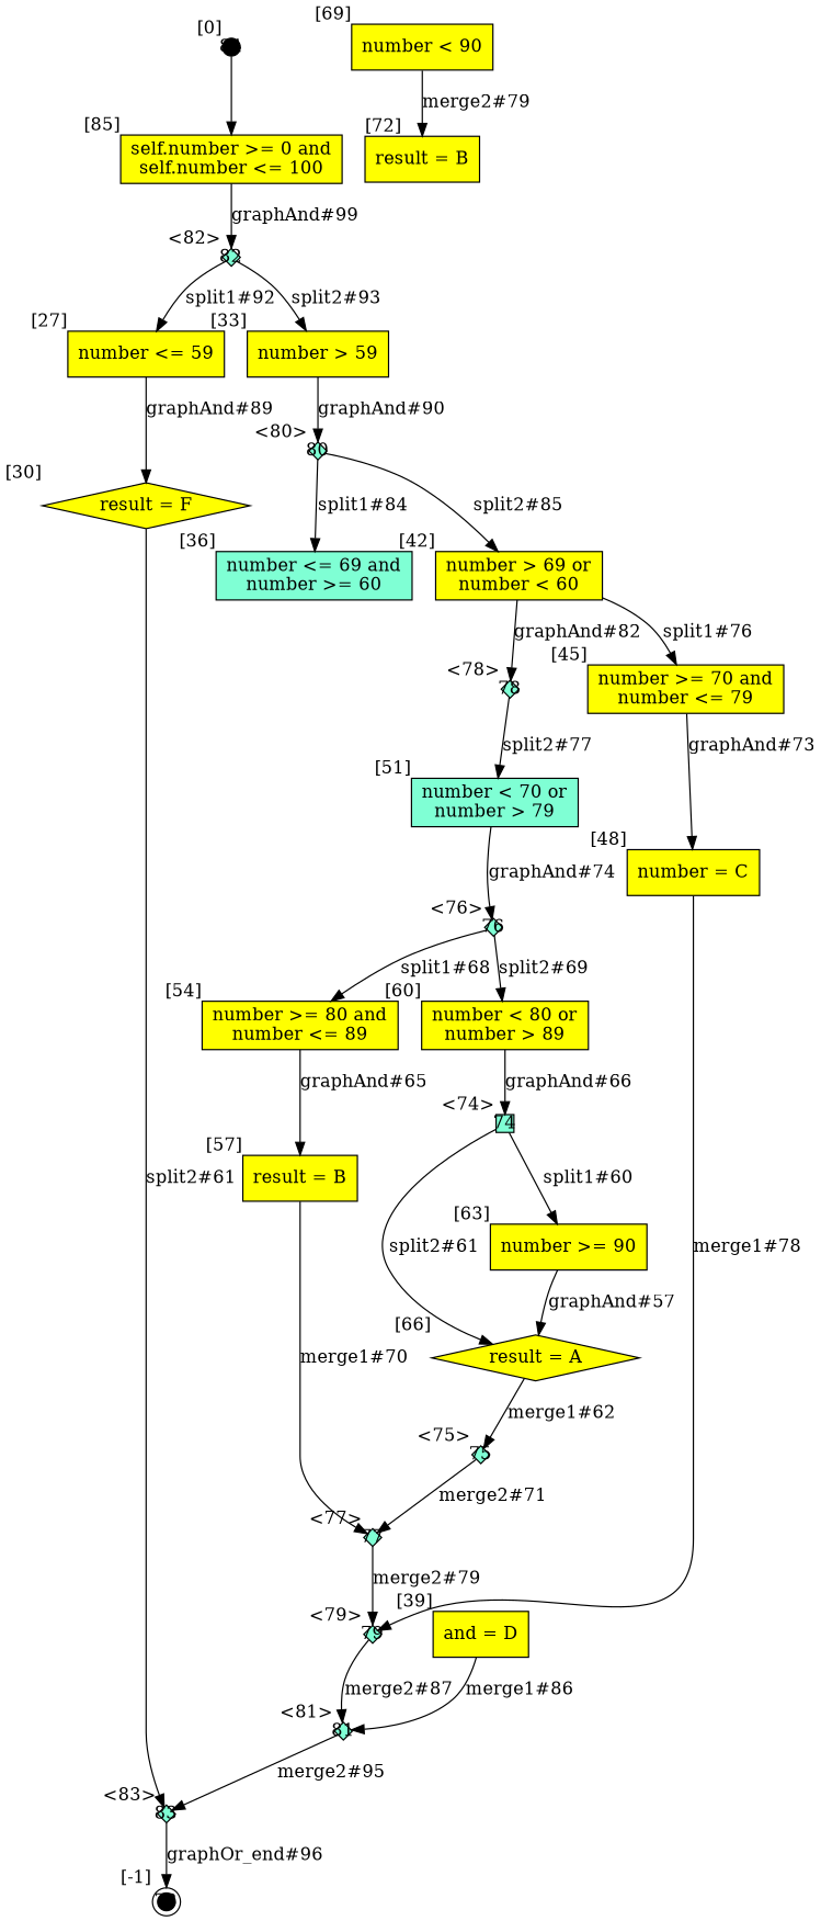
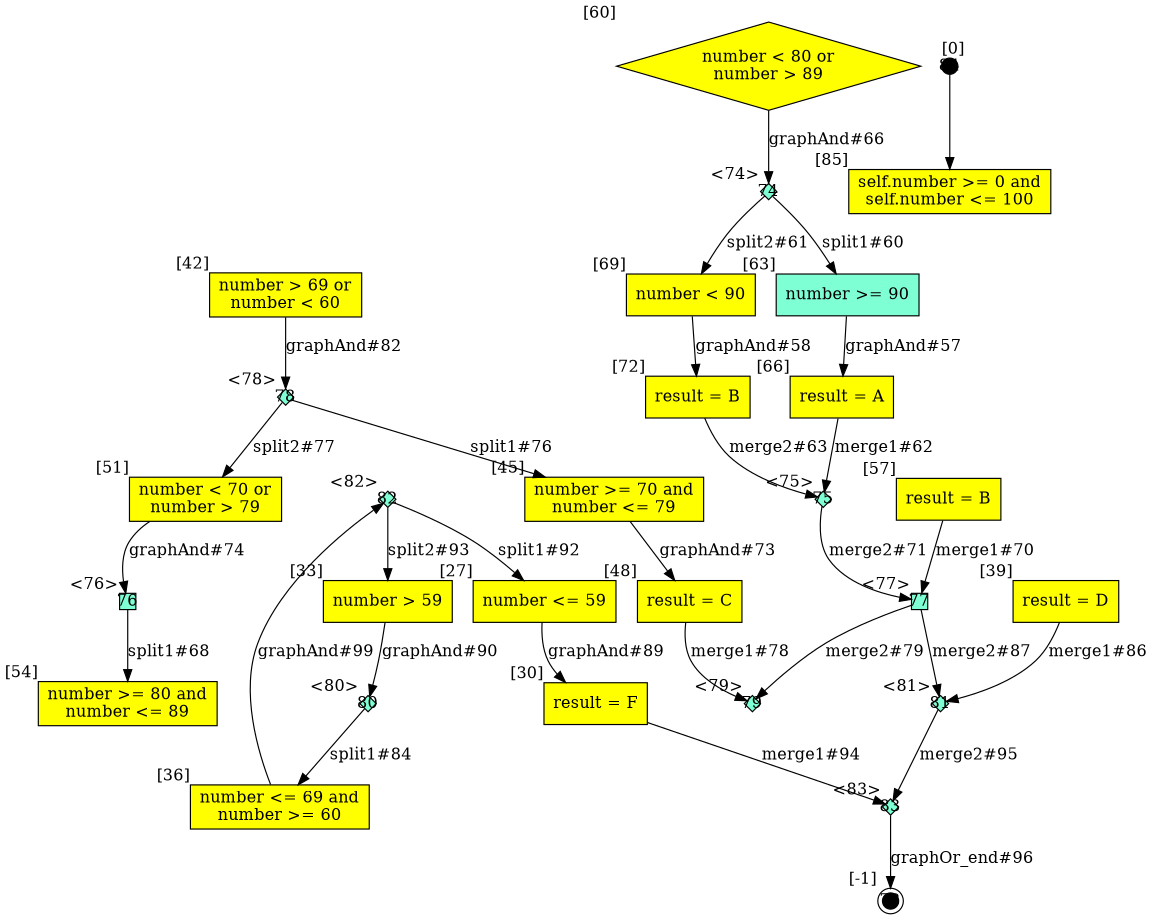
  digraph {
    node [fillcolor=yellow shape=box style=filled]
-   n1 [label="result = A" shape=diamond xlabel="[66]"]
+   n1 [label="result = A" xlabel="[66]"]
    75 [fillcolor=aquamarine fixedsize=true height=.2 shape=diamond width=.2 xlabel="<75>"]
-   77 [fillcolor=aquamarine fixedsize=true height=.2 shape=diamond width=.2 xlabel="<77>"]
+   77 [fillcolor=aquamarine fixedsize=true height=.2 width=.2 xlabel="<77>"]
    n4 [label="number < 90" xlabel="[69]"]
    n5 [label="result = B" xlabel="[72]"]
    73 [fillcolor=black fixedsize=true height=.2 shape=doublecircle width=.2 xlabel="[-1]"]
-   74 [fillcolor=aquamarine fixedsize=true height=.2 width=.2 xlabel="<74>"]
-   n8 [label="number >= 90" xlabel="[63]"]
+   74 [fillcolor=aquamarine fixedsize=true height=.2 shape=diamond width=.2 xlabel="<74>"]
+   n8 [fillcolor=aquamarine label="number >= 90" xlabel="[63]"]
    79 [fillcolor=aquamarine fixedsize=true height=.2 shape=diamond width=.2 xlabel="<79>"]
-   76 [fillcolor=aquamarine fixedsize=true height=.2 shape=diamond width=.2 xlabel="<76>"]
+   76 [fillcolor=aquamarine fixedsize=true height=.2 width=.2 xlabel="<76>"]
    n11 [label="number >= 80 and\nnumber <= 89\n" xlabel="[54]"]
-   n12 [label="number < 80 or\nnumber > 89\n" xlabel="[60]"]
+   n12 [label="number < 80 or\nnumber > 89\n" shape=diamond xlabel="[60]"]
    n13 [label="result = B" xlabel="[57]"]
    81 [fillcolor=aquamarine fixedsize=true height=.2 shape=diamond width=.2 xlabel="<81>"]
    78 [fillcolor=aquamarine fixedsize=true height=.2 shape=diamond width=.2 xlabel="<78>"]
    n16 [label="number >= 70 and\nnumber <= 79\n" xlabel="[45]"]
-   n17 [fillcolor=aquamarine label="number < 70 or\nnumber > 79\n" xlabel="[51]"]
-   n18 [label="number = C" xlabel="[48]"]
+   n17 [label="number < 70 or\nnumber > 79\n" xlabel="[51]"]
+   n18 [label="result = C" xlabel="[48]"]
    83 [fillcolor=aquamarine fixedsize=true height=.2 shape=diamond width=.2 xlabel="<83>"]
    80 [fillcolor=aquamarine fixedsize=true height=.2 shape=diamond width=.2 xlabel="<80>"]
-   n21 [fillcolor=aquamarine label="number <= 69 and\nnumber >= 60\n" xlabel="[36]"]
+   n21 [label="number <= 69 and\nnumber >= 60\n" xlabel="[36]"]
    n22 [label="number > 69 or\nnumber < 60\n" xlabel="[42]"]
    82 [fillcolor=aquamarine fixedsize=true height=.2 shape=diamond width=.2 xlabel="<82>"]
    n24 [label="number <= 59" xlabel="[27]"]
    n25 [label="number > 59" xlabel="[33]"]
-   n26 [label="result = F" shape=diamond xlabel="[30]"]
+   n26 [label="result = F" xlabel="[30]"]
    84 [fillcolor=black fixedsize=true height=.2 shape=circle width=.2 xlabel="[0]"]
    n28 [label="self.number >= 0 and\nself.number <= 100\n" xlabel="[85]"]
-   n29 [label="and = D" xlabel="[39]"]
+   n29 [label="result = D" xlabel="[39]"]
    n1 -> 75 [label="merge1#62"]
    75 -> 77 [label="merge2#71"]
    77 -> 79 [label="merge2#79"]
-   n4 -> n5 [label="merge2#79"]
-   74 -> n1 [label="split2#61"]
+   n4 -> n5 [label="graphAnd#58"]
+   n5 -> 75 [label="merge2#63"]
+   74 -> n4 [label="split2#61"]
    74 -> n8 [label="split1#60"]
    n8 -> n1 [label="graphAnd#57"]
-   79 -> 81 [label="merge2#87"]
+   77 -> 81 [label="merge2#87"]
    76 -> n11 [label="split1#68"]
-   76 -> n12 [label="split2#69"]
-   n11 -> n13 [label="graphAnd#65"]
    n12 -> 74 [label="graphAnd#66"]
    n13 -> 77 [label="merge1#70"]
    81 -> 83 [label="merge2#95"]
-   n22 -> n16 [label="split1#76"]
+   78 -> n16 [label="split1#76"]
    78 -> n17 [label="split2#77"]
    n16 -> n18 [label="graphAnd#73"]
    n17 -> 76 [label="graphAnd#74"]
    n18 -> 79 [label="merge1#78"]
    83 -> 73 [label="graphOr_end#96"]
    80 -> n21 [label="split1#84"]
-   80 -> n22 [label="split2#85"]
    n22 -> 78 [label="graphAnd#82"]
    82 -> n24 [label="split1#92"]
    82 -> n25 [label="split2#93"]
    n24 -> n26 [label="graphAnd#89"]
    n25 -> 80 [label="graphAnd#90"]
-   n26 -> 83 [label="split2#61"]
+   n26 -> 83 [label="merge1#94"]
    84 -> n28
-   n28 -> 82 [label="graphAnd#99"]
+   n21 -> 82 [label="graphAnd#99"]
    n29 -> 81 [label="merge1#86"]
  }
